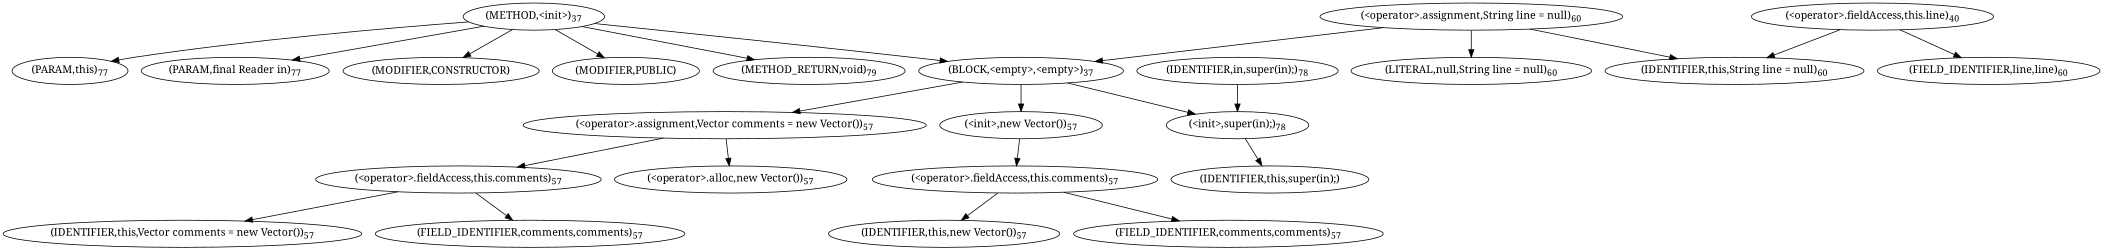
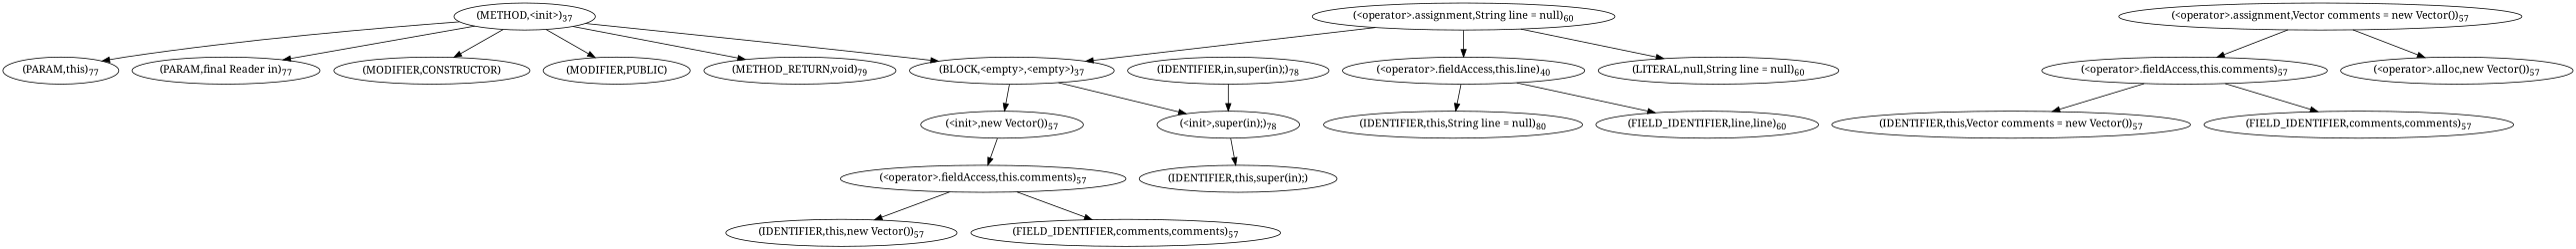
  digraph {
    fontname="Noto Serif"
    node [fontname="Noto Serif"]
    edge [fontname="Noto Serif"]
    n1 [label=<(METHOD,&lt;init&gt;)<SUB>37</SUB>>]
    n2 [label=<(PARAM,this)<SUB>77</SUB>>]
    n3 [label=<(PARAM,final Reader in)<SUB>77</SUB>>]
    n4 [label=<(BLOCK,&lt;empty&gt;,&lt;empty&gt;)<SUB>37</SUB>>]
    n5 [label=<(MODIFIER,CONSTRUCTOR)>]
    n6 [label=<(MODIFIER,PUBLIC)>]
    n7 [label=<(METHOD_RETURN,void)<SUB>79</SUB>>]
    n8 [label=<(&lt;operator&gt;.assignment,Vector comments = new Vector())<SUB>57</SUB>>]
    n9 [label=<(&lt;init&gt;,new Vector())<SUB>57</SUB>>]
    n10 [label=<(&lt;init&gt;,super(in);)<SUB>78</SUB>>]
    n11 [label=<(&lt;operator&gt;.fieldAccess,this.comments)<SUB>57</SUB>>]
    n12 [label=<(&lt;operator&gt;.alloc,new Vector())<SUB>57</SUB>>]
    n13 [label=<(&lt;operator&gt;.fieldAccess,this.comments)<SUB>57</SUB>>]
    n14 [label=<(&lt;operator&gt;.assignment,String line = null)<SUB>60</SUB>>]
    n15 [label=<(&lt;operator&gt;.fieldAccess,this.line)<SUB>40</SUB>>]
    n16 [label=<(LITERAL,null,String line = null)<SUB>60</SUB>>]
    n17 [label=<(IDENTIFIER,this,super(in);)>]
    n18 [label=<(IDENTIFIER,this,Vector comments = new Vector())<SUB>57</SUB>>]
    n19 [label=<(FIELD_IDENTIFIER,comments,comments)<SUB>57</SUB>>]
    n20 [label=<(IDENTIFIER,this,new Vector())<SUB>57</SUB>>]
    n21 [label=<(FIELD_IDENTIFIER,comments,comments)<SUB>57</SUB>>]
-   n22 [label=<(IDENTIFIER,this,String line = null)<SUB>60</SUB>>]
+   n22 [label=<(IDENTIFIER,this,String line = null)<SUB>80</SUB>>]
    n23 [label=<(FIELD_IDENTIFIER,line,line)<SUB>60</SUB>>]
    n24 [label=<(IDENTIFIER,in,super(in);)<SUB>78</SUB>>]
    n1 -> n2
    n1 -> n3
    n1 -> n4
    n1 -> n5
    n1 -> n6
    n1 -> n7
-   n4 -> n8
    n4 -> n9
    n4 -> n10
    n8 -> n11
    n8 -> n12
    n9 -> n13
    n10 -> n17
    n11 -> n18
    n11 -> n19
    n13 -> n20
    n13 -> n21
    n14 -> n4
-   n14 -> n22
+   n14 -> n15
    n14 -> n16
    n15 -> n22
    n15 -> n23
    n24 -> n10
  }
